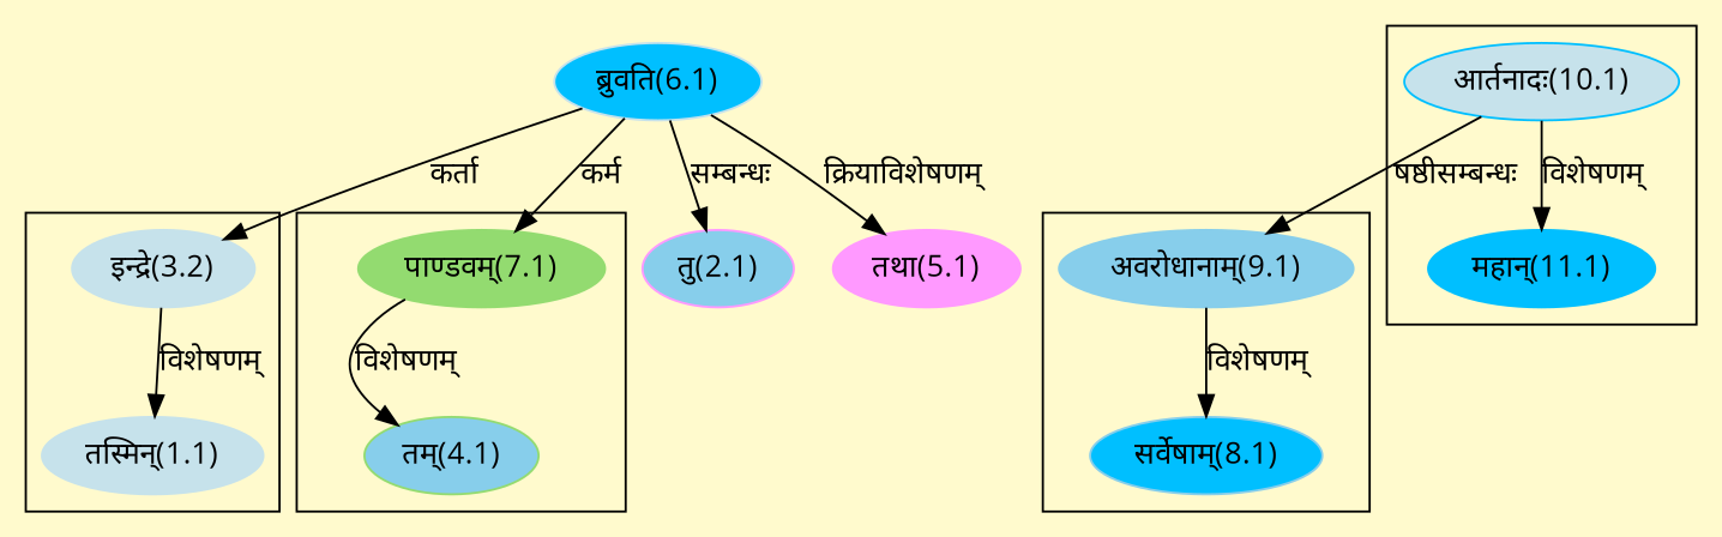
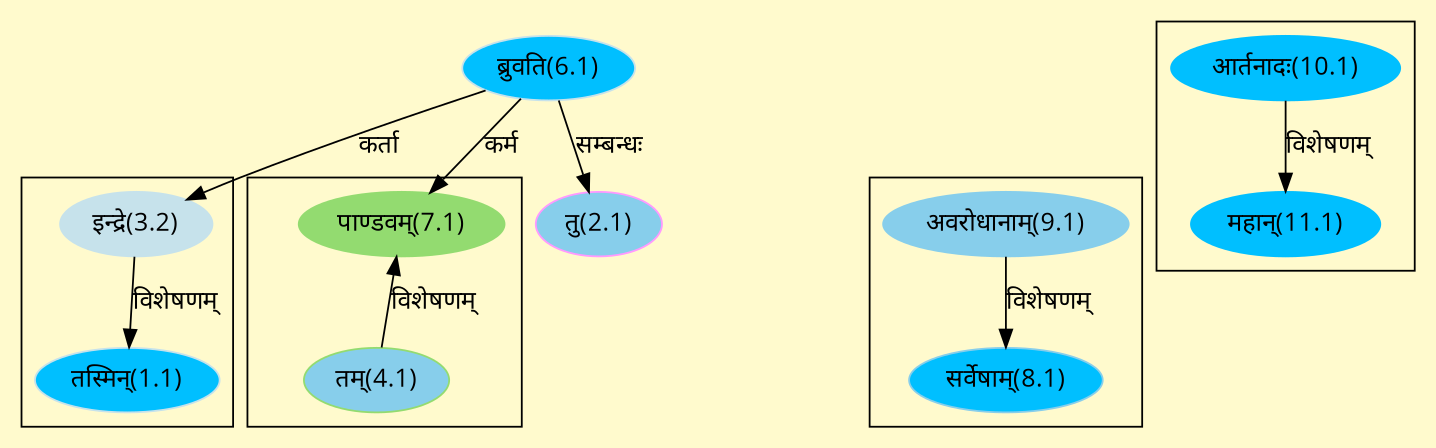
  digraph {
    bgcolor=lemonchiffon1
    compound=true
    fontname="Open Sans"
    rankdir=BT
    node [color="#C6E2EB" fontname="Open Sans" style=filled]
    edge [dir=back fontname="Open Sans"]
-   n1 [label="तस्मिन्(1.1)"]
+   n1 [label="तस्मिन्(1.1)" fillcolor="#00BFFF"]
    n2 [label="इन्द्रे(3.2)"]
    n3 [color="#93DB70" fillcolor="#87CEEB" label="तम्(4.1)"]
    n4 [color="#93DB70" label="पाण्डवम्(7.1)"]
    n5 [color="#87CEEB" fillcolor="#00BFFF" label="सर्वेषाम्(8.1)"]
    n6 [color="#87CEEB" label="अवरोधानाम्(9.1)"]
    n7 [color="#00BFFF" label="महान्(11.1)"]
-   n8 [color="#00BFFF" label="आर्तनादः(10.1)" fillcolor="#C6E2EB"]
+   n8 [color="#00BFFF" label="आर्तनादः(10.1)"]
    n9 [fillcolor="#00BFFF" label="ब्रुवति(6.1)"]
    n10 [color="#FF99FF" fillcolor="#87CEEB" label="तु(2.1)"]
-   n11 [color="#FF99FF" label="तथा(5.1)"]
    subgraph cluster_1 {
      n1
      n2
    }
    subgraph cluster_2 {
      n3
      n4
    }
    subgraph cluster_3 {
      n5
      n6
    }
    subgraph cluster_4 {
      n7
      n8
    }
    n1 -> n2 [label="विशेषणम्"]
    n2 -> n9 [label="कर्ता"]
-   n3 -> n4 [label="विशेषणम्"]
+   n4 -> n3 [label="विशेषणम्"]
    n4 -> n9 [label="कर्म"]
    n5 -> n6 [label="विशेषणम्"]
-   n6 -> n8 [label="षष्ठीसम्बन्धः"]
    n7 -> n8 [label="विशेषणम्"]
    n10 -> n9 [label="सम्बन्धः"]
-   n11 -> n9 [label="क्रियाविशेषणम्"]
  }
